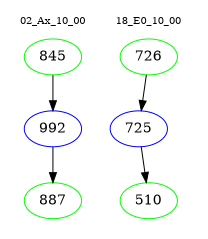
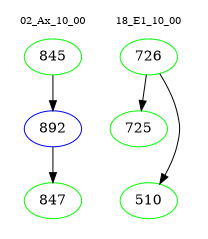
  digraph {
    node [color=green]
    edge [color=black]
    n1 [label=845]
-   n2 [color=blue label=992]
-   n3 [label=887]
+   n2 [color=blue label=892]
+   n3 [label=847]
    n4 [label=726]
-   n5 [color=blue label=725]
+   n5 [label=725]
    n6 [label=510]
    subgraph cluster_1 {
      color=white
      fontsize=10
      label="02_Ax_10_00"
      n1
      n2
      n3
    }
    subgraph cluster_2 {
      color=white
      fontsize=10
-     label="18_E0_10_00"
+     label="18_E1_10_00"
      n4
      n5
      n6
    }
    n1 -> n2
    n2 -> n3
    n4 -> n5
-   n5 -> n6
+   n4 -> n6
  }
